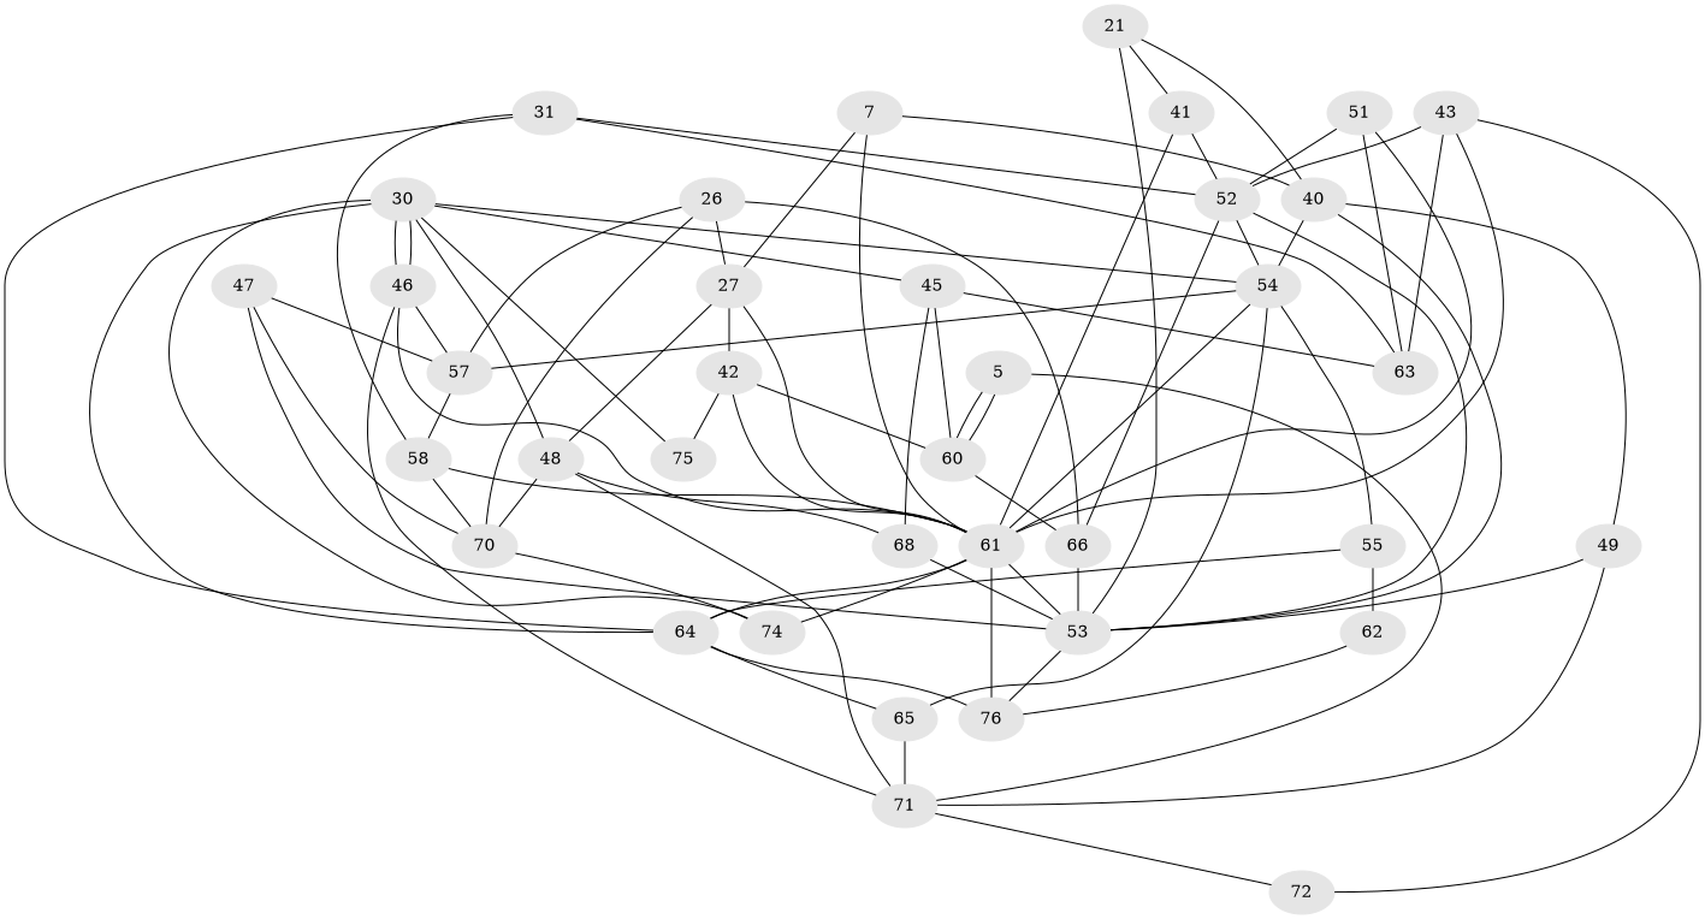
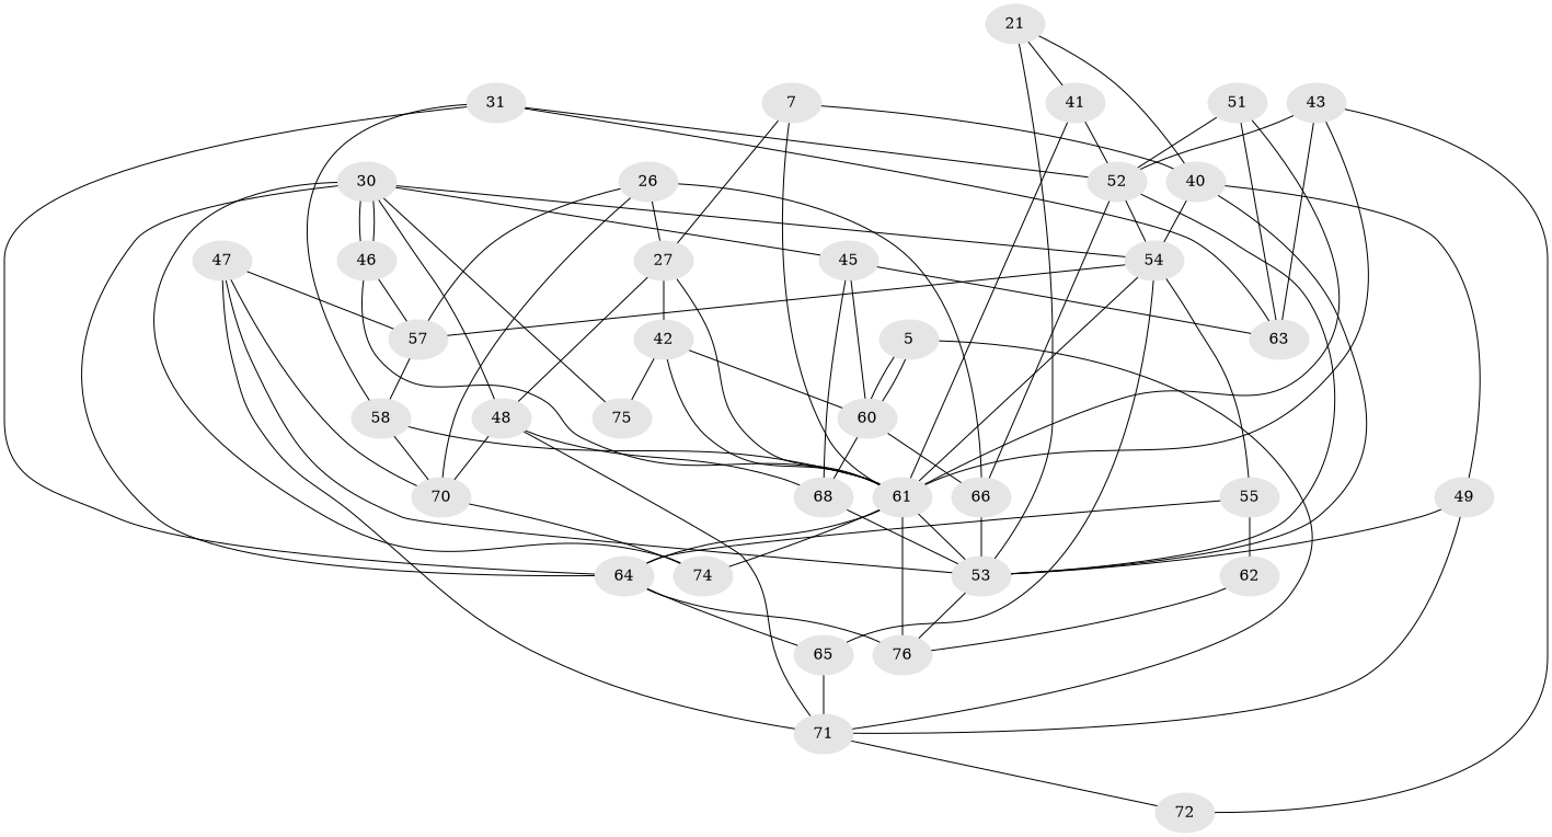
  graph {
    node [color=gray90 style=filled]
    5
    60
    71 [super="+1"]
    66 [super="+22"]
    68
    72
    7
    27
    40 [super="+4"]
    61 [super="+44+56"]
    42 [super="+23"]
    48
    n13 [label=53 super="+20+29+34+39"]
    54 [super="+37+8"]
    49 [super="+6"]
    64 [super="+24"]
    74
    76 [super="+15+67"]
    21
    41
    52 [super="+35+50"]
    26 [super="+25"]
    57 [super="+2"]
    70 [super="+33"]
    58
    75
    30 [super="+13"]
    45
    46
    63 [super="+9"]
    55
    65 [super="+59"]
    31
    43
    47
    51 [super="+36"]
    62 [super="+38"]
    5 -- 60
    5 -- 60
    5 -- 71
    60 -- 66 [weight=2]
+   60 -- 68
    71 -- 72
    66 -- n13
    68 -- n13 [weight=2]
    7 -- 27
    7 -- 40
    7 -- 61
    27 -- 61
    27 -- 42 [weight=2]
    27 -- 48
    40 -- n13
    40 -- 54 [weight=2]
    40 -- 49 [weight=2]
    61 -- n13 [weight=3]
    61 -- 64
    61 -- 74
    61 -- 76 [weight=4]
    42 -- 60
    42 -- 61
    42 -- 75
    48 -- 71
    48 -- 68
    48 -- 70
    n13 -- 76
    54 -- 61
    54 -- 57 [weight=2]
    54 -- 55
    54 -- 65
    49 -- 71
    49 -- n13 [weight=2]
    64 -- 76 [weight=3]
    64 -- 65 [weight=2]
    21 -- 40
    21 -- n13 [weight=3]
    21 -- 41
    41 -- 61
    41 -- 52
    52 -- 66 [weight=2]
    52 -- n13
    52 -- 54 [weight=2]
    26 -- 66 [weight=2]
    26 -- 27
    26 -- 57
    26 -- 70
    57 -- 58
    70 -- 74
    58 -- 61
    58 -- 70
    30 -- 48
    30 -- 54
    30 -- 64 [weight=2]
    30 -- 74
    30 -- 75
    30 -- 45
    30 -- 46
    30 -- 46
    45 -- 60
    45 -- 68
    45 -- 63 [weight=2]
    46 -- 61
    46 -- 57
    55 -- 64
    55 -- 62
    65 -- 71 [weight=2]
    31 -- 64
    31 -- 52
    31 -- 58
    31 -- 63
    43 -- 72
    43 -- 61
    43 -- 52 [weight=2]
    43 -- 63
-   46 -- 71
+   47 -- 71
    47 -- n13
    47 -- 57
    47 -- 70
    51 -- 61
    51 -- 52
    51 -- 63
    62 -- 76
  }
